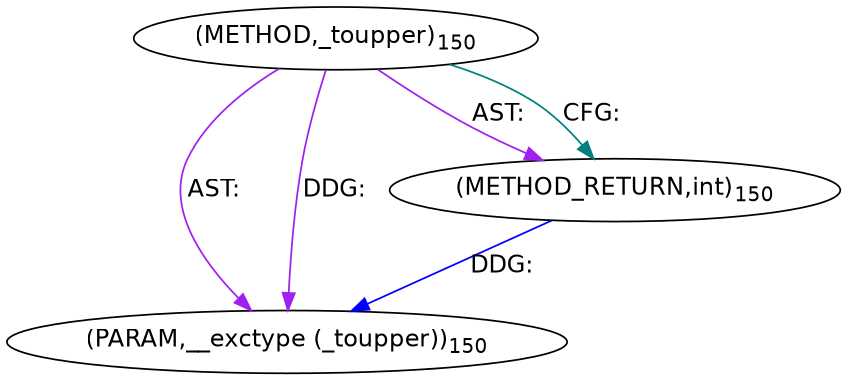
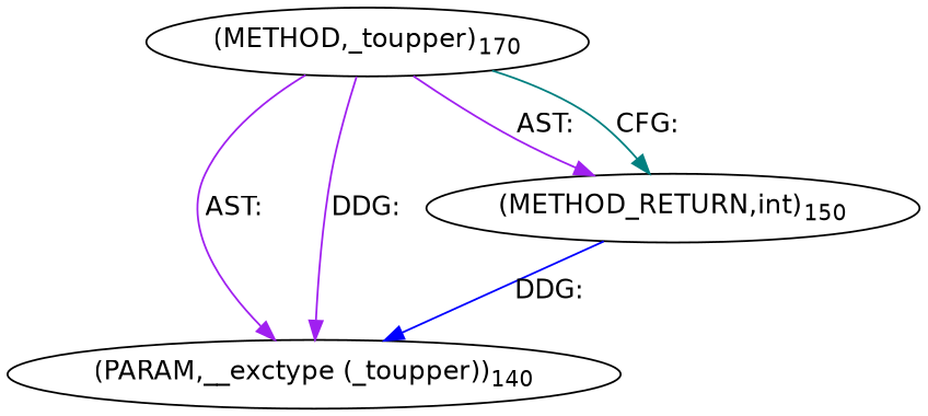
  digraph {
    fontname="DejaVu Sans"
    node [fontname="DejaVu Sans"]
    edge [color=purple fontname="DejaVu Sans"]
-   n1 [label=<(METHOD,_toupper)<SUB>150</SUB>>]
-   n2 [label=<(PARAM,__exctype (_toupper))<SUB>150</SUB>>]
+   n1 [label=<(METHOD,_toupper)<SUB>170</SUB>>]
+   n2 [label=<(PARAM,__exctype (_toupper))<SUB>140</SUB>>]
    n3 [label=<(METHOD_RETURN,int)<SUB>150</SUB>>]
    n1 -> n2 [label="AST: "]
    n1 -> n2 [label="DDG: "]
    n1 -> n3 [label="AST: "]
    n1 -> n3 [color=teal label="CFG: "]
    n3 -> n2 [color=blue label="DDG: "]
  }
